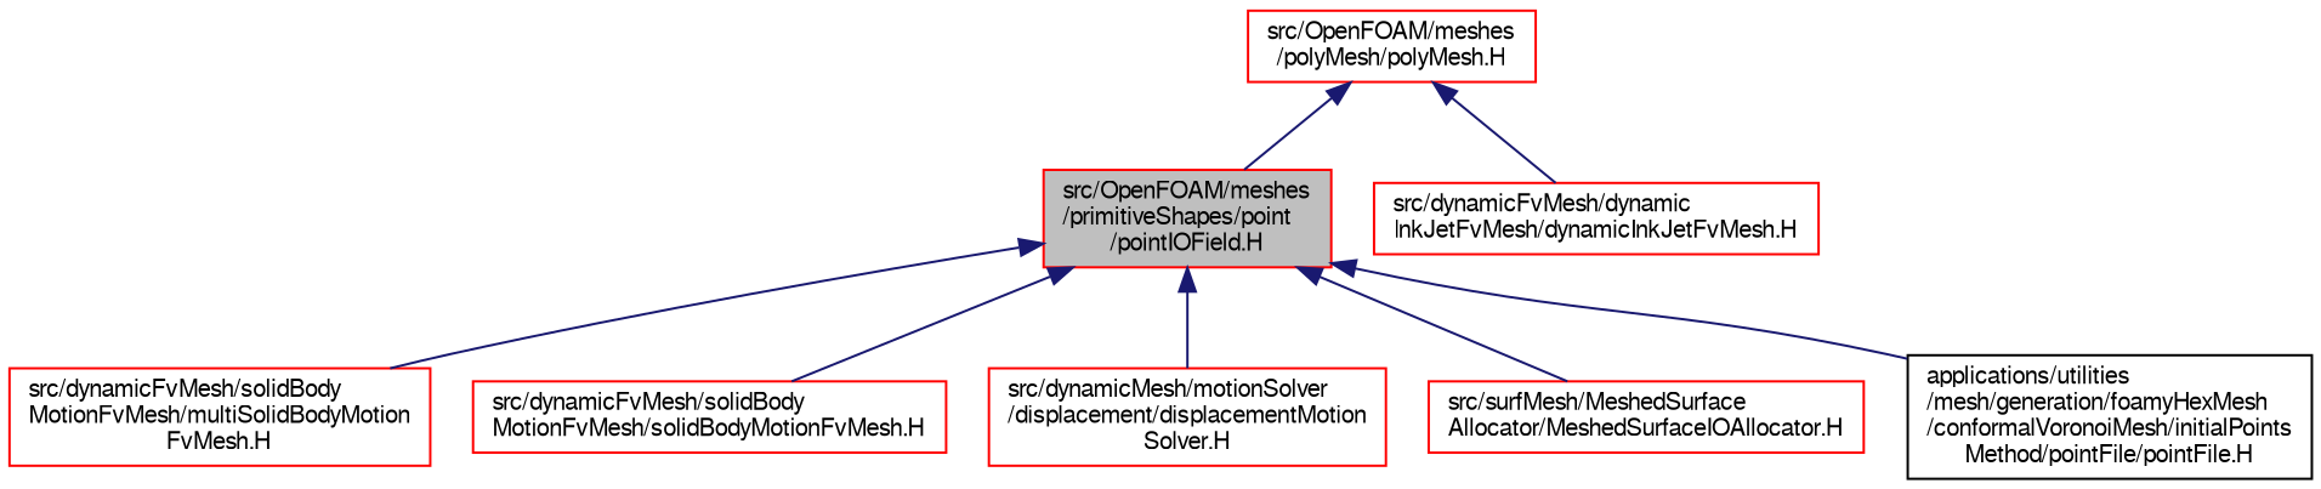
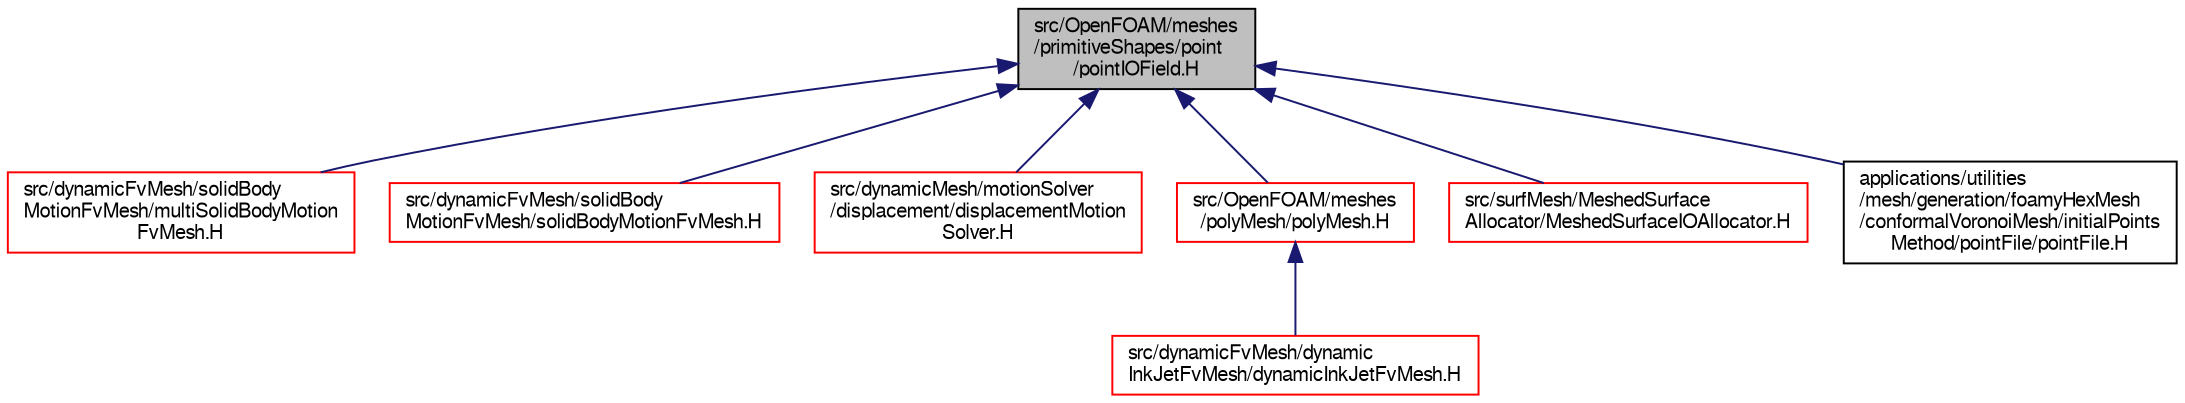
  digraph {
    node [color=red fontname=FreeSans fontsize=10 shape=record]
    edge [color=midnightblue dir=back fontname=FreeSans fontsize=10 labelfontname=FreeSans labelfontsize=10 style=solid]
-   n1 [fillcolor=grey75 fontcolor=black height=0.2 label="src/OpenFOAM/meshes\l/primitiveShapes/point\l/pointIOField.H" style=filled width=0.4]
+   n1 [color=black fillcolor=grey75 fontcolor=black height=0.2 label="src/OpenFOAM/meshes\l/primitiveShapes/point\l/pointIOField.H" style=filled width=0.4]
    n2 [height=0.2 label="src/dynamicFvMesh/solidBody\lMotionFvMesh/multiSolidBodyMotion\lFvMesh.H" width=0.4]
    n3 [height=0.2 label="src/dynamicFvMesh/solidBody\lMotionFvMesh/solidBodyMotionFvMesh.H" width=0.4]
    n4 [height=0.2 label="src/dynamicMesh/motionSolver\l/displacement/displacementMotion\lSolver.H" width=0.4]
    n5 [height=0.2 label="src/OpenFOAM/meshes\l/polyMesh/polyMesh.H" width=0.4]
    n6 [height=0.2 label="src/surfMesh/MeshedSurface\lAllocator/MeshedSurfaceIOAllocator.H" width=0.4]
    n7 [color=black height=0.2 label="applications/utilities\l/mesh/generation/foamyHexMesh\l/conformalVoronoiMesh/initialPoints\lMethod/pointFile/pointFile.H" width=0.4]
    n8 [height=0.2 label="src/dynamicFvMesh/dynamic\lInkJetFvMesh/dynamicInkJetFvMesh.H" width=0.4]
    n1 -> n2
    n1 -> n3
    n1 -> n4
-   n5 -> n1
+   n1 -> n5
    n1 -> n6
    n1 -> n7
    n5 -> n8
  }
